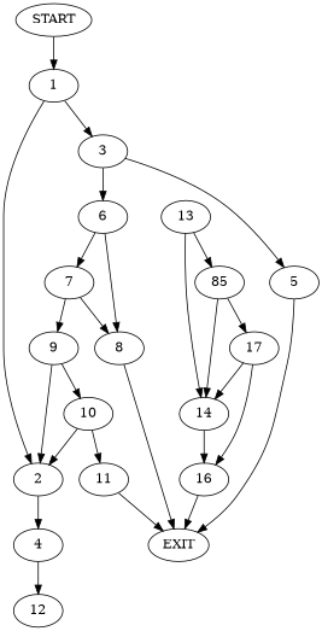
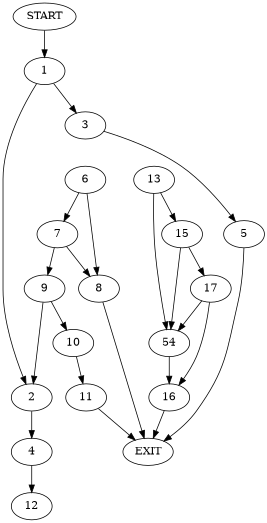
  digraph {
    n1 [label=START]
    1
    2
    3
    n5 [label=EXIT]
    4
    5
    6
    12
    7
    8
    13
-   14
-   15 [label=85]
+   14 [label=54]
+   15
    9
    10
    11
    16
    17
    n1 -> 1
    1 -> 2
    1 -> 3
    2 -> 4
    3 -> 5
-   3 -> 6
    4 -> 12
    5 -> n5
    6 -> 7
    6 -> 8
    7 -> 8
    7 -> 9
    8 -> n5
    13 -> 14
    13 -> 15
    14 -> 16
    15 -> 14
    15 -> 17
    9 -> 2
    9 -> 10
-   10 -> 2
    10 -> 11
    11 -> n5
    16 -> n5
    17 -> 14
    17 -> 16
  }
